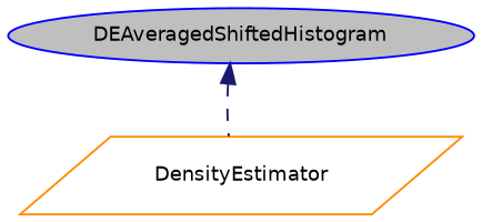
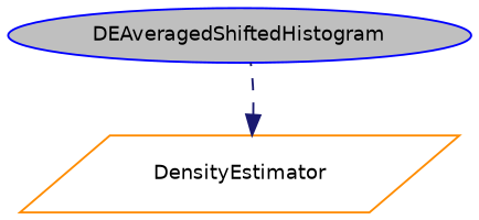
  digraph {
    node [fontname=Helvetica fontsize=10]
    n1 [color=blue fillcolor=grey75 fontcolor=black height=0.2 label=DEAveragedShiftedHistogram shape=ellipse style=filled width=0.4]
    n2 [color=darkorange height=0.2 label=DensityEstimator shape=parallelogram width=0.4]
-   n1 -> n2 [color=midnightblue dir=back fontname=Helvetica fontsize=10 labelfontname=Helvetica labelfontsize=10 style=dashed]
+   n2 -> n1 [color=midnightblue dir=back fontname=Helvetica fontsize=10 labelfontname=Helvetica labelfontsize=10 style=dashed]
  }
